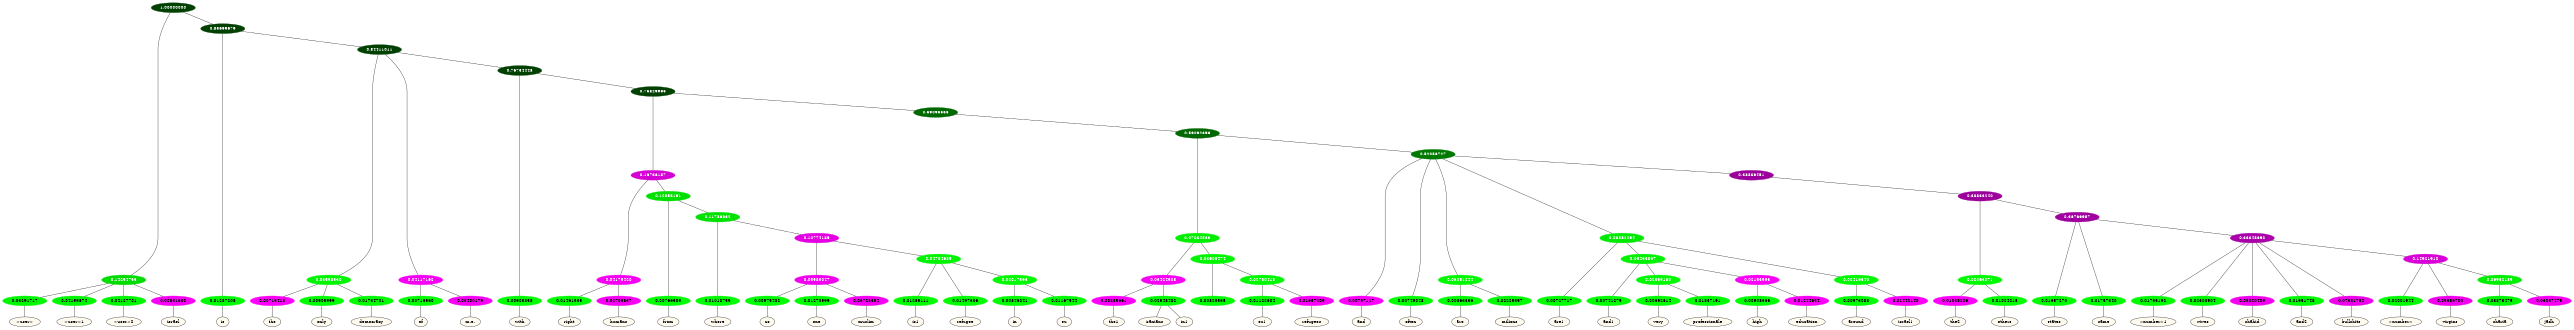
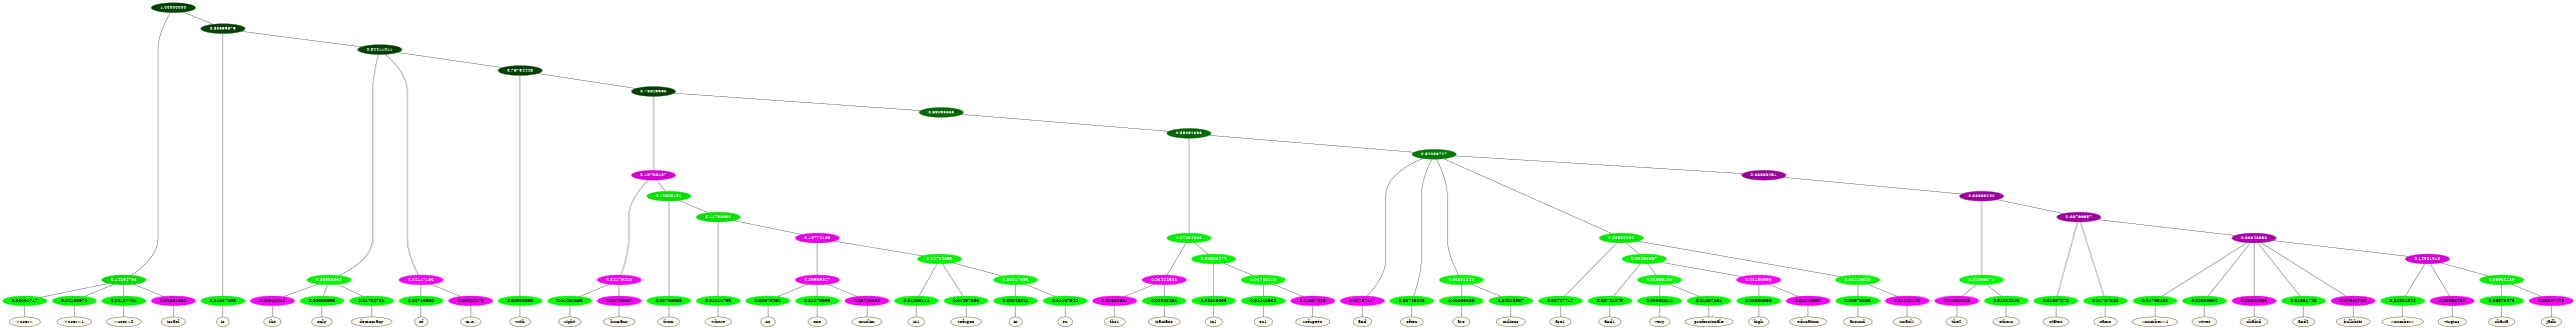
  graph {
    node [color=black format=png nodesep=0.001 ordering=out overlap_scaling=0.01 ranksep=0.001 style=filled]
    n1 [fillcolor=floralwhite height=0.15 label="\<user\>" style="filled,solid" width=0.15]
    n2 [fillcolor=floralwhite height=0.15 label="\<user\>1" style="filled,solid" width=0.15]
    n3 [fillcolor=floralwhite height=0.15 label="\<user\>2" style="filled,solid" width=0.15]
    n4 [fillcolor=floralwhite height=0.15 label=israel style="filled,solid" width=0.15]
    n5 [fillcolor=floralwhite height=0.15 label=is style="filled,solid" width=0.15]
    n6 [fillcolor=floralwhite height=0.15 label=the style="filled,solid" width=0.15]
    n7 [fillcolor=floralwhite height=0.15 label=only style="filled,solid" width=0.15]
    n8 [fillcolor=floralwhite height=0.15 label=democracy style="filled,solid" width=0.15]
    n9 [fillcolor=floralwhite height=0.15 label=of style="filled,solid" width=0.15]
    n10 [fillcolor=floralwhite height=0.15 label="m.e." style="filled,solid" width=0.15]
    n11 [fillcolor=floralwhite height=0.15 label=with style="filled,solid" width=0.15]
    n12 [fillcolor=floralwhite height=0.15 label=right style="filled,solid" width=0.15]
    n13 [fillcolor=floralwhite height=0.15 label=humans style="filled,solid" width=0.15]
    n14 [fillcolor=floralwhite height=0.15 label=from style="filled,solid" width=0.15]
    n15 [fillcolor=floralwhite height=0.15 label=where style="filled,solid" width=0.15]
    n16 [fillcolor=floralwhite height=0.15 label=no style="filled,solid" width=0.15]
    n17 [fillcolor=floralwhite height=0.15 label=one style="filled,solid" width=0.15]
    n18 [fillcolor=floralwhite height=0.15 label=muslim style="filled,solid" width=0.15]
    n19 [fillcolor=floralwhite height=0.15 label=is1 style="filled,solid" width=0.15]
    n20 [fillcolor=floralwhite height=0.15 label=refugee style="filled,solid" width=0.15]
    n21 [fillcolor=floralwhite height=0.15 label=in style="filled,solid" width=0.15]
    n22 [fillcolor=floralwhite height=0.15 label=eu style="filled,solid" width=0.15]
    n23 [fillcolor=floralwhite height=0.15 label=the1 style="filled,solid" width=0.15]
    n24 [fillcolor=floralwhite height=0.15 label=iranians style="filled,solid" width=0.15]
    n25 [fillcolor=floralwhite height=0.15 label=in1 style="filled,solid" width=0.15]
    n26 [fillcolor=floralwhite height=0.15 label=eu1 style="filled,solid" width=0.15]
    n27 [fillcolor=floralwhite height=0.15 label=refugees style="filled,solid" width=0.15]
    n28 [fillcolor=floralwhite height=0.15 label=are style="filled,solid" width=0.15]
    n29 [fillcolor=floralwhite height=0.15 label=milions style="filled,solid" width=0.15]
    n30 [fillcolor=floralwhite height=0.15 label=and style="filled,solid" width=0.15]
    n31 [fillcolor=floralwhite height=0.15 label=often style="filled,solid" width=0.15]
    n32 [fillcolor=floralwhite height=0.15 label=are1 style="filled,solid" width=0.15]
    n33 [fillcolor=floralwhite height=0.15 label=very style="filled,solid" width=0.15]
    n34 [fillcolor=floralwhite height=0.15 label=professionale style="filled,solid" width=0.15]
    n35 [fillcolor=floralwhite height=0.15 label=and1 style="filled,solid" width=0.15]
    n36 [fillcolor=floralwhite height=0.15 label=high style="filled,solid" width=0.15]
    n37 [fillcolor=floralwhite height=0.15 label=education style="filled,solid" width=0.15]
    n38 [fillcolor=floralwhite height=0.15 label=around style="filled,solid" width=0.15]
    n39 [fillcolor=floralwhite height=0.15 label=israel1 style="filled,solid" width=0.15]
    n40 [fillcolor=floralwhite height=0.15 label=the2 style="filled,solid" width=0.15]
    n41 [fillcolor=floralwhite height=0.15 label=others style="filled,solid" width=0.15]
    n42 [fillcolor=floralwhite height=0.15 label=states style="filled,solid" width=0.15]
    n43 [fillcolor=floralwhite height=0.15 label=sharia style="filled,solid" width=0.15]
    n44 [fillcolor=floralwhite height=0.15 label=jadh style="filled,solid" width=0.15]
    n45 [fillcolor=floralwhite height=0.15 label="\<number\>" style="filled,solid" width=0.15]
    n46 [fillcolor=floralwhite height=0.15 label=virgins style="filled,solid" width=0.15]
    n47 [fillcolor=floralwhite height=0.15 label="\<number\>1" style="filled,solid" width=0.15]
    n48 [fillcolor=floralwhite height=0.15 label=wives style="filled,solid" width=0.15]
    n49 [fillcolor=floralwhite height=0.15 label=shahid style="filled,solid" width=0.15]
    n50 [fillcolor=floralwhite height=0.15 label=and2 style="filled,solid" width=0.15]
    n51 [fillcolor=floralwhite height=0.15 label=bullshits style="filled,solid" width=0.15]
    n52 [fillcolor=floralwhite height=0.15 label=same style="filled,solid" width=0.15]
    n53 [color="0.334 1.000 0.967" fontcolor=black height=0.15 label=0.03291717 width=0.15]
    n54 [color="0.334 1.000 0.958" fontcolor=black height=0.15 label=0.04195674 width=0.15]
    n55 [color="0.334 1.000 0.959" fontcolor=black height=0.15 label=0.04127701 width=0.15]
    n56 [color="0.835 1.000 0.973" fontcolor=black height=0.15 label=0.02651330 width=0.15]
    n57 [color="0.334 1.000 0.987" fontcolor=black height=0.15 label=0.01287208 width=0.15]
-   n58 [color="0.835 1.000 0.991" fontcolor=black height=0.15 label=0.00715418 width=0.15]
+   n58 [color="0.835 1.000 0.991" fontcolor=black height=0.15 label=0.00915418 width=0.15]
    n59 [color="0.334 1.000 0.991" fontcolor=black height=0.15 label=0.00905999 width=0.15]
    n60 [color="0.334 1.000 0.983" fontcolor=black height=0.15 label=0.01734701 width=0.15]
    n61 [color="0.334 1.000 0.993" fontcolor=black height=0.15 label=0.00716960 width=0.15]
    n62 [color="0.835 1.000 0.966" fontcolor=black height=0.15 label=0.03400179 width=0.15]
    n63 [color="0.334 1.000 0.991" fontcolor=black height=0.15 label=0.00903858 width=0.15]
    n64 [color="0.334 1.000 0.985" fontcolor=black height=0.15 label=0.01461535 width=0.15]
    n65 [color="0.835 1.000 0.973" fontcolor=black height=0.15 label=0.02709837 width=0.15]
    n66 [color="0.334 1.000 0.992" fontcolor=black height=0.15 label=0.00766589 width=0.15]
    n67 [color="0.334 1.000 0.990" fontcolor=black height=0.15 label=0.01010755 width=0.15]
    n68 [color="0.334 1.000 0.990" fontcolor=black height=0.15 label=0.00975482 width=0.15]
    n69 [color="0.334 1.000 0.987" fontcolor=black height=0.15 label=0.01278999 width=0.15]
    n70 [color="0.835 1.000 0.963" fontcolor=black height=0.15 label=0.03728364 width=0.15]
    n71 [color="0.334 1.000 0.987" fontcolor=black height=0.15 label=0.01265111 width=0.15]
    n72 [color="0.334 1.000 0.985" fontcolor=black height=0.15 label=0.01497336 width=0.15]
    n73 [color="0.334 1.000 0.992" fontcolor=black height=0.15 label=0.00846041 width=0.15]
    n74 [color="0.334 1.000 0.988" fontcolor=black height=0.15 label=0.01167944 width=0.15]
    n75 [color="0.835 1.000 0.991" fontcolor=black height=0.15 label=0.00885661 width=0.15]
    n76 [color="0.334 1.000 0.975" fontcolor=black height=0.15 label=0.02548482 width=0.15]
    n77 [color="0.334 1.000 0.992" fontcolor=black height=0.15 label=0.00825535 width=0.15]
    n78 [color="0.334 1.000 0.989" fontcolor=black height=0.15 label=0.01122604 width=0.15]
    n79 [color="0.835 1.000 0.983" fontcolor=black height=0.15 label=0.01657209 width=0.15]
    n80 [color="0.334 1.000 0.991" fontcolor=black height=0.15 label=0.00863336 width=0.15]
    n81 [color="0.334 1.000 0.978" fontcolor=black height=0.15 label=0.02225597 width=0.15]
    n82 [color="0.835 1.000 0.992" fontcolor=black height=0.15 label=0.00797117 width=0.15]
    n83 [color="0.334 1.000 0.993" fontcolor=black height=0.15 label=0.00749048 width=0.15]
    n84 [color="0.334 1.000 0.993" fontcolor=black height=0.15 label=0.00727717 width=0.15]
    n85 [color="0.334 1.000 0.993" fontcolor=black height=0.15 label=0.00692614 width=0.15]
    n86 [color="0.334 1.000 0.982" fontcolor=black height=0.15 label=0.01837191 width=0.15]
    n87 [color="0.334 1.000 0.993" fontcolor=black height=0.15 label=0.00741279 width=0.15]
    n88 [color="0.334 1.000 0.991" fontcolor=black height=0.15 label=0.00908366 width=0.15]
    n89 [color="0.835 1.000 0.988" fontcolor=black height=0.15 label=0.01244654 width=0.15]
    n90 [color="0.334 1.000 0.990" fontcolor=black height=0.15 label=0.00973088 width=0.15]
    n91 [color="0.835 1.000 0.986" fontcolor=black height=0.15 label=0.01442140 width=0.15]
    n92 [color="0.835 1.000 0.990" fontcolor=black height=0.15 label=0.01038206 width=0.15]
    n93 [color="0.334 1.000 0.990" fontcolor=black height=0.15 label=0.01024215 width=0.15]
    n94 [color="0.334 1.000 0.983" fontcolor=black height=0.15 label=0.01657270 width=0.15]
    n95 [color="0.334 1.000 0.961" fontcolor=black height=0.15 label=0.03873475 width=0.15]
    n96 [color="0.835 1.000 0.969" fontcolor=black height=0.15 label=0.03057479 width=0.15]
    n97 [color="0.334 1.000 0.980" fontcolor=black height=0.15 label=0.02001944 width=0.15]
    n98 [color="0.835 1.000 0.940" fontcolor=black height=0.15 label=0.05986700 width=0.15]
    n99 [color="0.334 1.000 0.982" fontcolor=black height=0.15 label=0.01755192 width=0.15]
    n100 [color="0.334 1.000 0.977" fontcolor=black height=0.15 label=0.02308904 width=0.15]
    n101 [color="0.835 1.000 0.950" fontcolor=black height=0.15 label=0.05020409 width=0.15]
    n102 [color="0.334 1.000 0.980" fontcolor=black height=0.15 label=0.01951748 width=0.15]
    n103 [color="0.835 1.000 0.926" fontcolor=black height=0.15 label=0.07381794 width=0.15]
    n104 [color="0.334 1.000 0.982" fontcolor=black height=0.15 label=0.01757340 width=0.15]
    n105 [color="0.334 1.000 0.250" fontcolor=grey99 height=0.15 label=1.00000000 width=0.15]
    n106 [color="0.334 1.000 0.857" fontcolor=grey99 height=0.15 label=0.14294753 width=0.15]
    n107 [color="0.334 1.000 0.250" fontcolor=grey99 height=0.15 label=0.85699679 width=0.15]
    n108 [color="0.334 1.000 0.250" fontcolor=grey99 height=0.15 label=0.84411011 width=0.15]
    n109 [color="0.334 1.000 0.964" fontcolor=grey99 height=0.15 label=0.03558330 width=0.15]
    n110 [color="0.835 1.000 0.959" fontcolor=grey99 height=0.15 label=0.04117162 width=0.15]
    n111 [color="0.334 1.000 0.250" fontcolor=grey99 height=0.15 label=0.76734448 width=0.15]
    n112 [color="0.334 1.000 0.250" fontcolor=grey99 height=0.15 label=0.75829965 width=0.15]
    n113 [color="0.835 1.000 0.833" fontcolor=grey99 height=0.15 label=0.16736187 width=0.15]
    n114 [color="0.334 1.000 0.409" fontcolor=grey99 height=0.15 label=0.59093533 width=0.15]
    n115 [color="0.835 1.000 0.958" fontcolor=grey99 height=0.15 label=0.04179420 width=0.15]
    n116 [color="0.334 1.000 0.874" fontcolor=grey99 height=0.15 label=0.12555191 width=0.15]
    n117 [color="0.334 1.000 0.409" fontcolor=grey99 height=0.15 label=0.59092396 width=0.15]
    n118 [color="0.334 1.000 0.882" fontcolor=grey99 height=0.15 label=0.11786632 width=0.15]
    n119 [color="0.334 1.000 0.930" fontcolor=grey99 height=0.15 label=0.07034533 width=0.15]
    n120 [color="0.334 1.000 0.479" fontcolor=grey99 height=0.15 label=0.52056727 width=0.15]
    n121 [color="0.835 1.000 0.892" fontcolor=grey99 height=0.15 label=0.10774189 width=0.15]
    n122 [color="0.835 1.000 0.966" fontcolor=grey99 height=0.15 label=0.03424508 width=0.15]
    n123 [color="0.334 1.000 0.964" fontcolor=grey99 height=0.15 label=0.03608474 width=0.15]
    n124 [color="0.334 1.000 0.969" fontcolor=grey99 height=0.15 label=0.03091244 width=0.15]
    n125 [color="0.334 1.000 0.914" fontcolor=grey99 height=0.15 label=0.08582294 width=0.15]
    n126 [color="0.835 1.000 0.612" fontcolor=grey99 height=0.15 label=0.38836451 width=0.15]
    n127 [color="0.835 1.000 0.940" fontcolor=grey99 height=0.15 label=0.05989047 width=0.15]
    n128 [color="0.334 1.000 0.952" fontcolor=grey99 height=0.15 label=0.04784689 width=0.15]
    n129 [color="0.334 1.000 0.972" fontcolor=grey99 height=0.15 label=0.02780418 width=0.15]
    n130 [color="0.334 1.000 0.946" fontcolor=grey99 height=0.15 label=0.05433867 width=0.15]
    n131 [color="0.334 1.000 0.976" fontcolor=grey99 height=0.15 label=0.02416340 width=0.15]
    n132 [color="0.835 1.000 0.612" fontcolor=grey99 height=0.15 label=0.38833240 width=0.15]
    n133 [color="0.334 1.000 0.980" fontcolor=grey99 height=0.15 label=0.02017393 width=0.15]
    n134 [color="0.334 1.000 0.975" fontcolor=grey99 height=0.15 label=0.02535180 width=0.15]
    n135 [color="0.835 1.000 0.978" fontcolor=grey99 height=0.15 label=0.02153593 width=0.15]
    n136 [color="0.334 1.000 0.979" fontcolor=grey99 height=0.15 label=0.02063071 width=0.15]
    n137 [color="0.835 1.000 0.632" fontcolor=grey99 height=0.15 label=0.36766957 width=0.15]
    n138 [color="0.835 1.000 0.667" fontcolor=grey99 height=0.15 label=0.33348690 width=0.15]
    n139 [color="0.835 1.000 0.851" fontcolor=grey99 height=0.15 label=0.14921910 width=0.15]
    n140 [color="0.334 1.000 0.931" fontcolor=grey99 height=0.15 label=0.06932185 width=0.15]
    subgraph sub_1 {
      rank=same
      n1
      n2
      n3
      n4
      n5
      n6
      n7
      n8
      n9
      n10
      n11
      n12
      n13
      n14
      n15
      n16
      n17
      n18
      n19
      n20
      n21
      n22
      n23
      n24
      n25
      n26
      n27
      n28
      n29
      n30
      n31
      n32
      n33
      n34
      n35
      n36
      n37
      n38
      n39
      n40
      n41
      n42
      n43
      n44
      n45
      n46
      n47
      n48
      n49
      n50
      n51
      n52
    }
    subgraph sub_2 {
      rank=same
      n53
      n54
      n55
      n56
      n57
      n58
      n59
      n60
      n61
      n62
      n63
      n64
      n65
      n66
      n67
      n68
      n69
      n70
      n71
      n72
      n73
      n74
      n75
      n76
      n77
      n78
      n79
      n80
      n81
      n82
      n83
      n84
      n85
      n86
      n87
      n88
      n89
      n90
      n91
      n92
      n93
      n94
      n95
      n96
      n97
      n98
      n99
      n100
      n101
      n102
      n103
      n104
    }
    n53 -- n1
    n54 -- n2
    n55 -- n3
    n56 -- n4
    n57 -- n5
    n58 -- n6
    n59 -- n7
    n60 -- n8
    n61 -- n9
    n62 -- n10
    n63 -- n11
    n64 -- n12
    n65 -- n13
    n66 -- n14
    n67 -- n15
    n68 -- n16
    n69 -- n17
    n70 -- n18
    n71 -- n19
    n72 -- n20
    n73 -- n21
    n74 -- n22
    n75 -- n23
    n76 -- n24
-   n76 -- n25
+   n77 -- n25
    n78 -- n26
    n79 -- n27
    n80 -- n28
    n81 -- n29
    n82 -- n30
    n83 -- n31
    n84 -- n32
    n85 -- n33
    n86 -- n34
    n87 -- n35
    n88 -- n36
    n89 -- n37
    n90 -- n38
    n91 -- n39
    n92 -- n40
    n93 -- n41
    n94 -- n42
    n95 -- n43
    n96 -- n44
    n97 -- n45
    n98 -- n46
    n99 -- n47
    n100 -- n48
    n101 -- n49
    n102 -- n50
    n103 -- n51
    n104 -- n52
    n105 -- n106
    n105 -- n107
    n106 -- n53
    n106 -- n54
    n106 -- n55
    n106 -- n56
    n107 -- n57
    n107 -- n108
    n108 -- n109
    n108 -- n110
    n108 -- n111
    n109 -- n58
    n109 -- n59
    n109 -- n60
    n110 -- n61
    n110 -- n62
    n111 -- n63
    n111 -- n112
    n112 -- n113
    n112 -- n114
    n113 -- n115
    n113 -- n116
    n114 -- n117
    n115 -- n64
    n115 -- n65
    n116 -- n66
    n116 -- n118
    n117 -- n119
    n117 -- n120
    n118 -- n67
    n118 -- n121
    n119 -- n122
    n119 -- n123
    n120 -- n82
    n120 -- n83
    n120 -- n124
    n120 -- n125
    n120 -- n126
    n121 -- n127
    n121 -- n128
    n122 -- n75
    n122 -- n76
    n123 -- n77
    n123 -- n129
    n124 -- n80
    n124 -- n81
    n125 -- n84
    n125 -- n130
    n125 -- n131
    n126 -- n132
    n127 -- n68
    n127 -- n69
    n127 -- n70
    n128 -- n71
    n128 -- n72
    n128 -- n133
    n129 -- n78
    n129 -- n79
    n130 -- n87
    n130 -- n134
    n130 -- n135
    n131 -- n90
    n131 -- n91
    n132 -- n136
    n132 -- n137
    n133 -- n73
    n133 -- n74
    n134 -- n85
    n134 -- n86
    n135 -- n88
    n135 -- n89
    n136 -- n92
    n136 -- n93
    n137 -- n94
    n137 -- n104
    n137 -- n138
    n138 -- n99
    n138 -- n100
    n138 -- n101
    n138 -- n102
    n138 -- n103
    n138 -- n139
    n139 -- n97
    n139 -- n98
    n139 -- n140
    n140 -- n95
    n140 -- n96
  }
